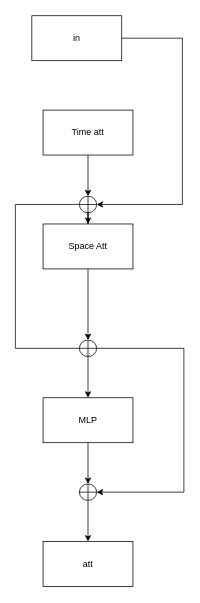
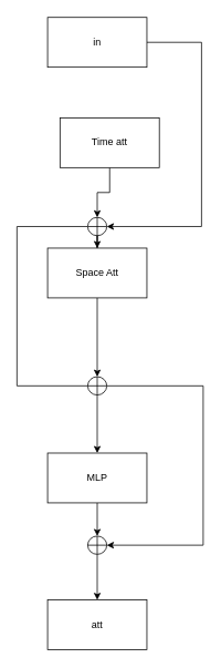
  <mxCell id="0" />
  <mxCell id="1" parent="0" />
  <mxCell id="2" style="edgeStyle=orthogonalEdgeStyle;rounded=0;orthogonalLoop=1;jettySize=auto;html=1;entryX=1;entryY=0.5;entryDx=0;entryDy=0;" edge="1" parent="1" source="3" target="8"><mxGeometry relative="1" as="geometry"><Array as="points"><mxPoint x="243" y="50" /><mxPoint x="243" y="272" /></Array></mxGeometry></mxCell>
- <mxCell id="3" value="in" style="rounded=0;whiteSpace=wrap;html=1;" vertex="1" parent="1"><mxGeometry x="42" y="20" width="120" height="60" as="geometry" /></mxCell>
+ <mxCell id="3" value="in" style="rounded=0;whiteSpace=wrap;html=1;" vertex="1" parent="1"><mxGeometry x="57" y="20" width="120" height="60" as="geometry" /></mxCell>
  <mxCell id="4" style="edgeStyle=orthogonalEdgeStyle;rounded=0;orthogonalLoop=1;jettySize=auto;html=1;entryX=0.5;entryY=0;entryDx=0;entryDy=0;" edge="1" parent="1" source="5" target="8"><mxGeometry relative="1" as="geometry" /></mxCell>
- <mxCell id="5" value="Time att" style="rounded=0;whiteSpace=wrap;html=1;" vertex="1" parent="1"><mxGeometry x="57" y="146" width="120" height="60" as="geometry" /></mxCell>
+ <mxCell id="5" value="Time att" style="rounded=0;whiteSpace=wrap;html=1;" vertex="1" parent="1"><mxGeometry x="72" y="141" width="120" height="60" as="geometry" /></mxCell>
  <mxCell id="6" style="edgeStyle=orthogonalEdgeStyle;rounded=0;orthogonalLoop=1;jettySize=auto;html=1;" edge="1" parent="1" source="8" target="10"><mxGeometry relative="1" as="geometry" /></mxCell>
  <mxCell id="7" style="edgeStyle=orthogonalEdgeStyle;rounded=0;orthogonalLoop=1;jettySize=auto;html=1;entryX=1;entryY=0.5;entryDx=0;entryDy=0;" edge="1" parent="1" source="8" target="13"><mxGeometry relative="1" as="geometry"><Array as="points"><mxPoint x="20" y="272" /><mxPoint x="20" y="464" /></Array></mxGeometry></mxCell>
  <mxCell id="8" value="" style="shape=orEllipse;perimeter=ellipsePerimeter;whiteSpace=wrap;html=1;backgroundOutline=1;" vertex="1" parent="1"><mxGeometry x="105.5" y="261" width="23" height="22" as="geometry" /></mxCell>
  <mxCell id="9" style="edgeStyle=orthogonalEdgeStyle;rounded=0;orthogonalLoop=1;jettySize=auto;html=1;entryX=0.5;entryY=0;entryDx=0;entryDy=0;" edge="1" parent="1" source="10" target="13"><mxGeometry relative="1" as="geometry" /></mxCell>
  <mxCell id="10" value="Space Att" style="rounded=0;whiteSpace=wrap;html=1;" vertex="1" parent="1"><mxGeometry x="57" y="298" width="120" height="60" as="geometry" /></mxCell>
  <mxCell id="11" style="edgeStyle=orthogonalEdgeStyle;rounded=0;orthogonalLoop=1;jettySize=auto;html=1;entryX=1;entryY=0.5;entryDx=0;entryDy=0;" edge="1" parent="1" source="13" target="17"><mxGeometry relative="1" as="geometry"><Array as="points"><mxPoint x="245" y="464" /><mxPoint x="245" y="656" /></Array></mxGeometry></mxCell>
  <mxCell id="12" style="edgeStyle=orthogonalEdgeStyle;rounded=0;orthogonalLoop=1;jettySize=auto;html=1;" edge="1" parent="1" source="13" target="15"><mxGeometry relative="1" as="geometry" /></mxCell>
  <mxCell id="13" value="" style="shape=orEllipse;perimeter=ellipsePerimeter;whiteSpace=wrap;html=1;backgroundOutline=1;" vertex="1" parent="1"><mxGeometry x="105.5" y="453" width="23" height="22" as="geometry" /></mxCell>
  <mxCell id="14" style="edgeStyle=orthogonalEdgeStyle;rounded=0;orthogonalLoop=1;jettySize=auto;html=1;entryX=0.5;entryY=0;entryDx=0;entryDy=0;" edge="1" parent="1" source="15" target="17"><mxGeometry relative="1" as="geometry" /></mxCell>
- <mxCell id="15" value="MLP" style="rounded=0;whiteSpace=wrap;html=1;" vertex="1" parent="1"><mxGeometry x="57" y="530" width="120" height="60" as="geometry" /></mxCell>
+ <mxCell id="15" value="MLP" style="rounded=0;whiteSpace=wrap;html=1;" vertex="1" parent="1"><mxGeometry x="57" y="545" width="120" height="60" as="geometry" /></mxCell>
  <mxCell id="16" style="edgeStyle=orthogonalEdgeStyle;rounded=0;orthogonalLoop=1;jettySize=auto;html=1;" edge="1" parent="1" source="17" target="18"><mxGeometry relative="1" as="geometry" /></mxCell>
  <mxCell id="17" value="" style="shape=orEllipse;perimeter=ellipsePerimeter;whiteSpace=wrap;html=1;backgroundOutline=1;" vertex="1" parent="1"><mxGeometry x="105.5" y="645" width="23" height="22" as="geometry" /></mxCell>
  <mxCell id="18" value="att" style="rounded=0;whiteSpace=wrap;html=1;" vertex="1" parent="1"><mxGeometry x="57" y="722" width="120" height="60" as="geometry" /></mxCell>
